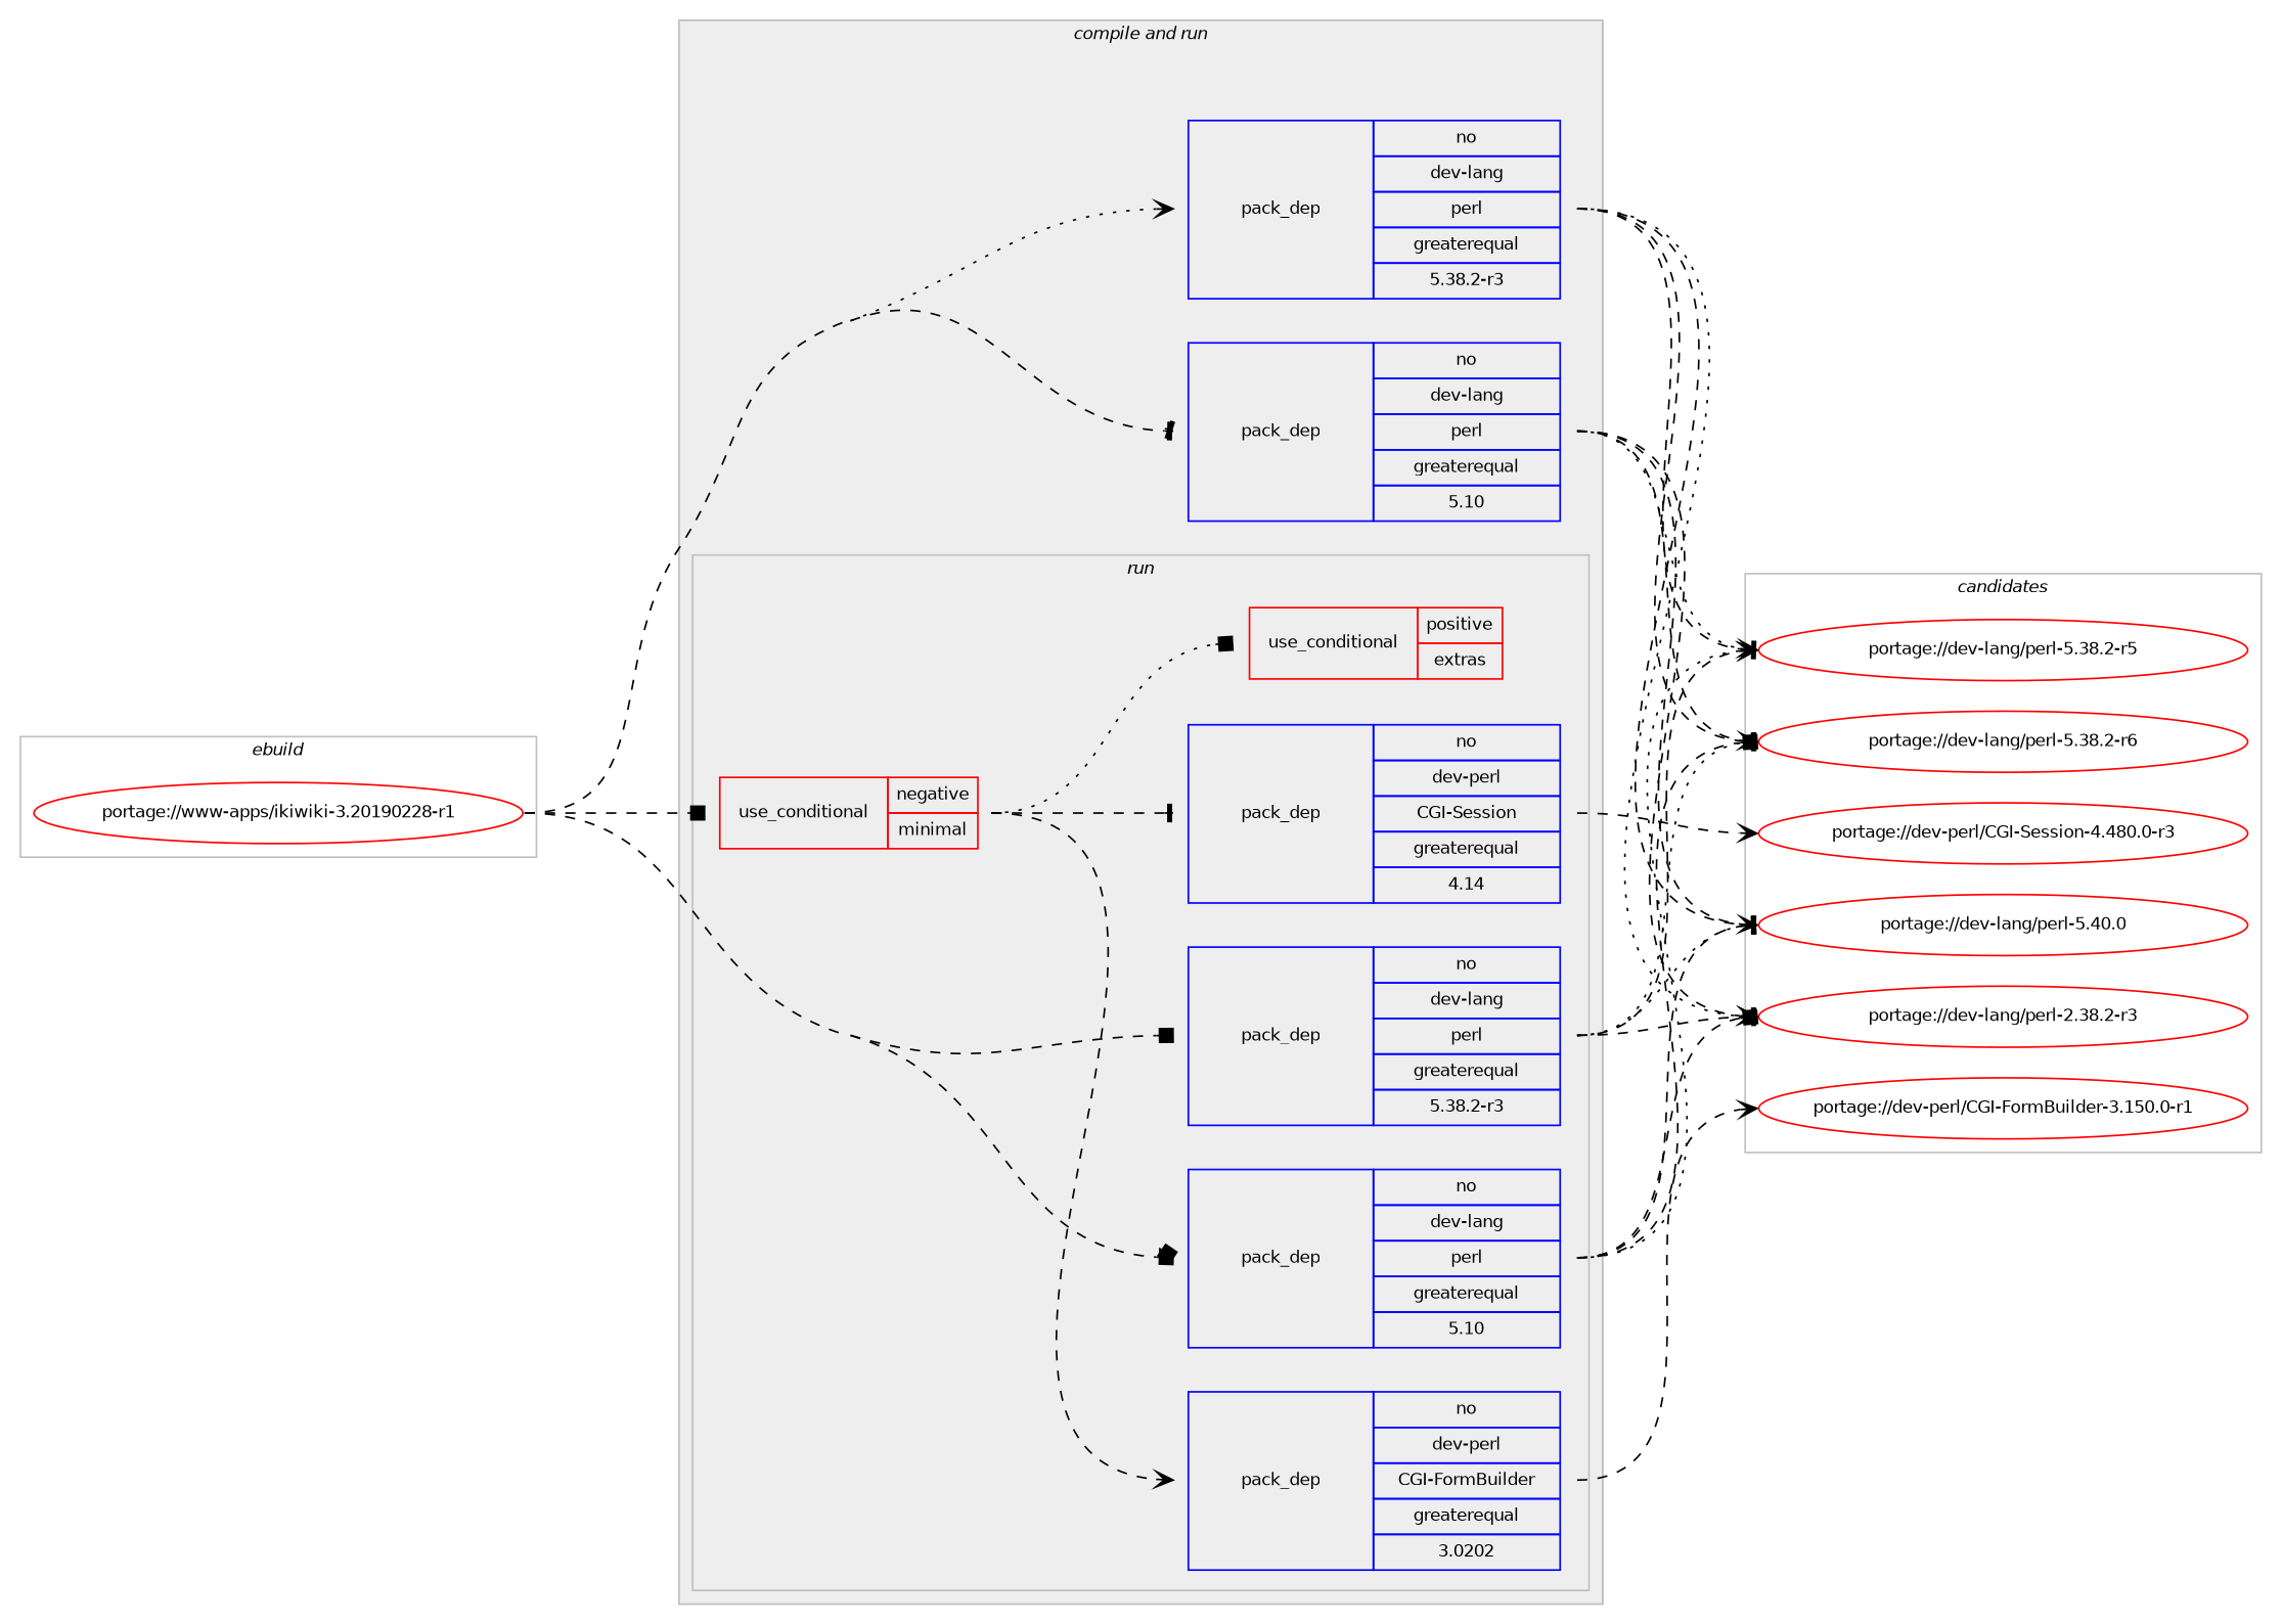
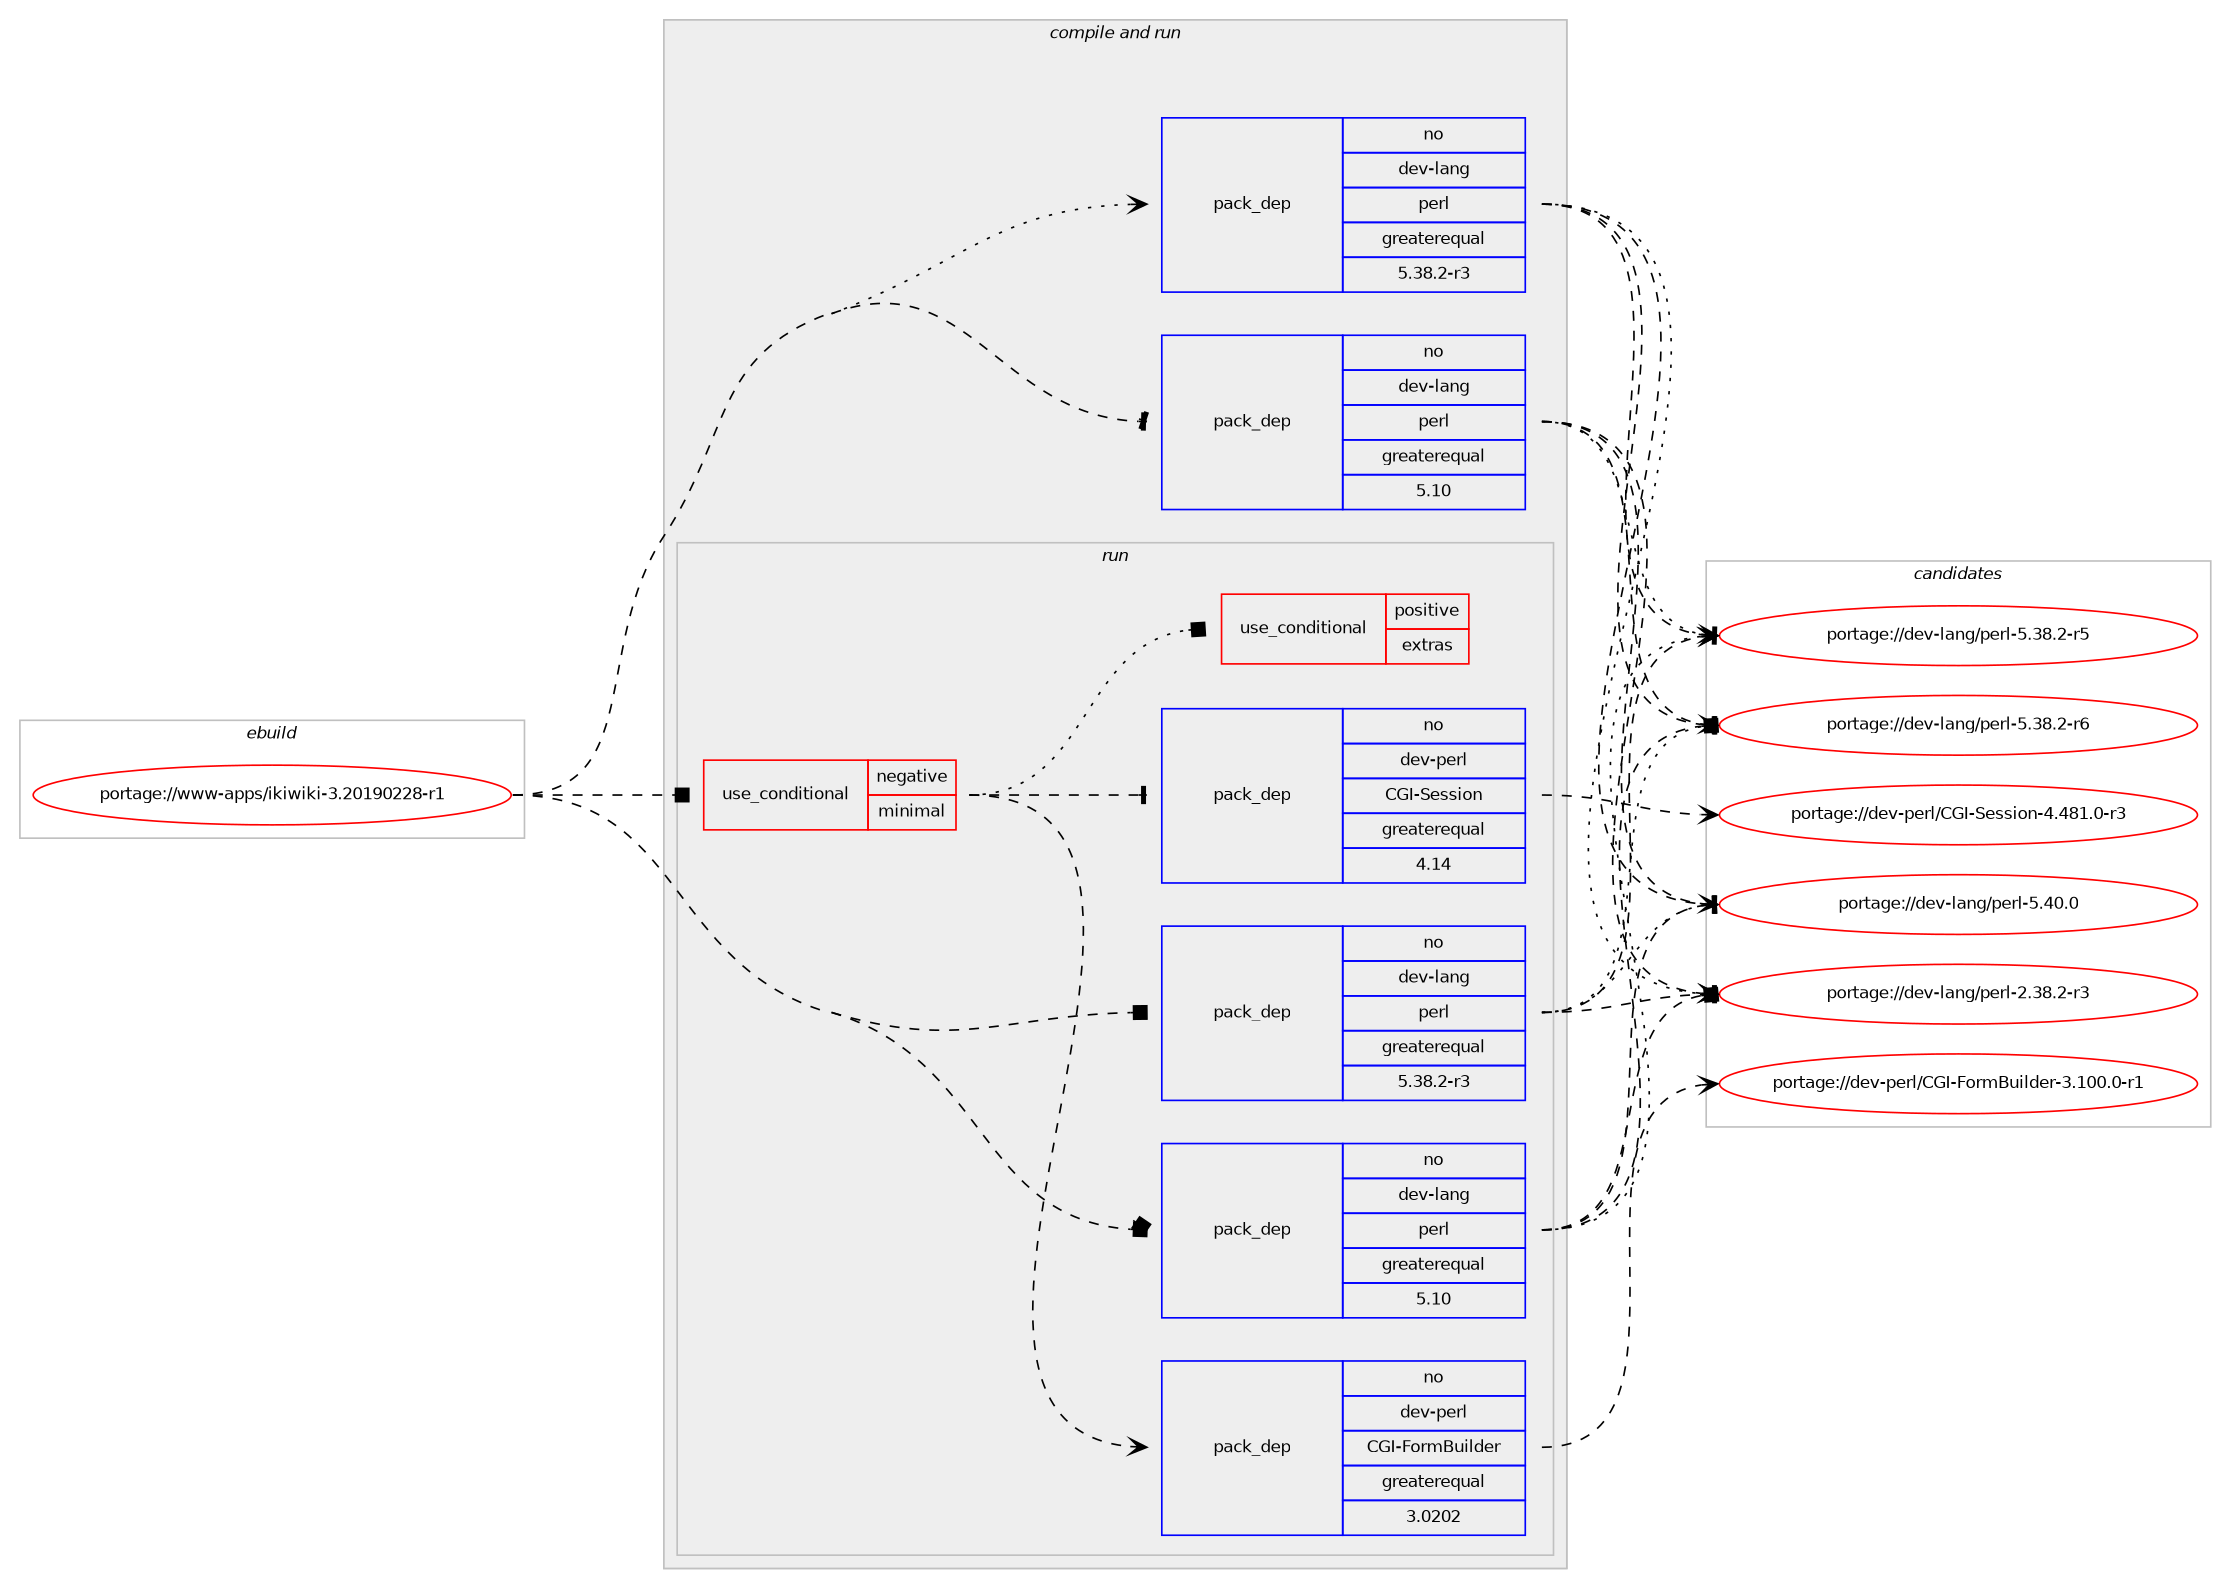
  digraph {
    compound=true
    concentrate=true
    fontname=Helvetica
    fontsize=10
    newrank=true
    rankdir=LR
    ranksep=1.5
    node [color=red fontname=Helvetica fontsize=10 shape=none]
    edge [arrowhead=vee headport=w style=dashed tailport=e weight=100]
    n1 [label="portage://www-apps/ikiwiki-3.20190228-r1" width=4 shape=""]
    n2 [color=blue label=<<TABLE BORDER="0" CELLBORDER="1" CELLSPACING="0" CELLPADDING="4" WIDTH="220"><TR><TD ROWSPAN="6" CELLPADDING="30">pack_dep</TD></TR><TR><TD WIDTH="110">no</TD></TR><TR><TD>dev-lang</TD></TR><TR><TD>perl</TD></TR><TR><TD>greaterequal</TD></TR><TR><TD>5.10</TD></TR></TABLE>>]
    n3 [color=blue label=<<TABLE BORDER="0" CELLBORDER="1" CELLSPACING="0" CELLPADDING="4" WIDTH="220"><TR><TD ROWSPAN="6" CELLPADDING="30">pack_dep</TD></TR><TR><TD WIDTH="110">no</TD></TR><TR><TD>dev-lang</TD></TR><TR><TD>perl</TD></TR><TR><TD>greaterequal</TD></TR><TR><TD>5.38.2-r3</TD></TR></TABLE>>]
    n4 [color=blue label=<<TABLE BORDER="0" CELLBORDER="1" CELLSPACING="0" CELLPADDING="4" WIDTH="220"><TR><TD ROWSPAN="6" CELLPADDING="30">pack_dep</TD></TR><TR><TD WIDTH="110">no</TD></TR><TR><TD>dev-perl</TD></TR><TR><TD>CGI-FormBuilder</TD></TR><TR><TD>greaterequal</TD></TR><TR><TD>3.0202</TD></TR></TABLE>>]
    n5 [color=blue label=<<TABLE BORDER="0" CELLBORDER="1" CELLSPACING="0" CELLPADDING="4" WIDTH="220"><TR><TD ROWSPAN="6" CELLPADDING="30">pack_dep</TD></TR><TR><TD WIDTH="110">no</TD></TR><TR><TD>dev-perl</TD></TR><TR><TD>CGI-Session</TD></TR><TR><TD>greaterequal</TD></TR><TR><TD>4.14</TD></TR></TABLE>>]
    n6 [label=<<TABLE BORDER="0" CELLBORDER="1" CELLSPACING="0" CELLPADDING="4"><TR><TD ROWSPAN="3" CELLPADDING="10">use_conditional</TD></TR><TR><TD>positive</TD></TR><TR><TD>extras</TD></TR></TABLE>>]
    n7 [label=<<TABLE BORDER="0" CELLBORDER="1" CELLSPACING="0" CELLPADDING="4"><TR><TD ROWSPAN="3" CELLPADDING="10">use_conditional</TD></TR><TR><TD>negative</TD></TR><TR><TD>minimal</TD></TR></TABLE>>]
    n8 [color=blue label=<<TABLE BORDER="0" CELLBORDER="1" CELLSPACING="0" CELLPADDING="4" WIDTH="220"><TR><TD ROWSPAN="6" CELLPADDING="30">pack_dep</TD></TR><TR><TD WIDTH="110">no</TD></TR><TR><TD>dev-lang</TD></TR><TR><TD>perl</TD></TR><TR><TD>greaterequal</TD></TR><TR><TD>5.10</TD></TR></TABLE>>]
    n9 [color=blue label=<<TABLE BORDER="0" CELLBORDER="1" CELLSPACING="0" CELLPADDING="4" WIDTH="220"><TR><TD ROWSPAN="6" CELLPADDING="30">pack_dep</TD></TR><TR><TD WIDTH="110">no</TD></TR><TR><TD>dev-lang</TD></TR><TR><TD>perl</TD></TR><TR><TD>greaterequal</TD></TR><TR><TD>5.38.2-r3</TD></TR></TABLE>>]
    n10 [label="portage://dev-lang/perl-2.38.2-r3" width=4 shape=""]
    n11 [label="portage://dev-lang/perl-5.38.2-r5" width=4 shape=""]
    n12 [label="portage://dev-lang/perl-5.38.2-r6" width=4 shape=""]
    n13 [label="portage://dev-lang/perl-5.40.0" width=4 shape=""]
-   n14 [label="portage://dev-perl/CGI-FormBuilder-3.150.0-r1" width=4 shape=""]
-   n15 [label="portage://dev-perl/CGI-Session-4.480.0-r3" width=4 shape=""]
+   n14 [label="portage://dev-perl/CGI-FormBuilder-3.100.0-r1" width=4 shape=""]
+   n15 [label="portage://dev-perl/CGI-Session-4.481.0-r3" width=4 shape=""]
    subgraph cluster_1 {
      color=gray
      label=<<i>ebuild</i>>
      rank=same
      n1
    }
    subgraph cluster_2 {
      color=gray
      label=<<i>dependencies</i>>
      subgraph cluster_3 {
        color=gray
        fillcolor="#eeeeee"
        label=<<i>compile</i>>
        style=filled
        subgraph sub_4 {
          color=gray
          fillcolor="#eeeeee"
          label=<<i>compile</i>>
          style=filled
          n2
        }
        subgraph sub_5 {
          color=gray
          fillcolor="#eeeeee"
          label=<<i>compile</i>>
          style=filled
          n3
        }
      }
      subgraph cluster_6 {
        color=gray
        fillcolor="#eeeeee"
        label=<<i>compile and run</i>>
        style=filled
      }
      subgraph cluster_7 {
        color=gray
        fillcolor="#eeeeee"
        label=<<i>run</i>>
        style=filled
        subgraph sub_8 {
          color=gray
          fillcolor="#eeeeee"
          label=<<i>run</i>>
          style=filled
          n7
          subgraph sub_9 {
            color=gray
            fillcolor="#eeeeee"
            label=<<i>run</i>>
            style=filled
            n4
          }
          subgraph sub_10 {
            color=gray
            fillcolor="#eeeeee"
            label=<<i>run</i>>
            style=filled
            n5
          }
          subgraph sub_11 {
            color=gray
            fillcolor="#eeeeee"
            label=<<i>run</i>>
            style=filled
            n6
          }
        }
        subgraph sub_12 {
          color=gray
          fillcolor="#eeeeee"
          label=<<i>run</i>>
          style=filled
          n8
        }
        subgraph sub_13 {
          color=gray
          fillcolor="#eeeeee"
          label=<<i>run</i>>
          style=filled
          n9
        }
      }
    }
    subgraph cluster_14 {
      color=gray
      label=<<i>candidates</i>>
      rank=same
      subgraph sub_15 {
        color=black
        label=<<i>candidates</i>>
        nodesep=1
        rank=same
        n10
        n11
        n12
        n13
      }
      subgraph sub_16 {
        color=black
        label=<<i>candidates</i>>
        nodesep=1
        rank=same
        n10
        n11
        n12
        n13
      }
      subgraph sub_17 {
        color=black
        label=<<i>candidates</i>>
        nodesep=1
        rank=same
        n14
      }
      subgraph sub_18 {
        color=black
        label=<<i>candidates</i>>
        nodesep=1
        rank=same
        n15
      }
      subgraph sub_19 {
        color=black
        label=<<i>candidates</i>>
        nodesep=1
        rank=same
        n10
        n11
        n12
        n13
      }
      subgraph sub_20 {
        color=black
        label=<<i>candidates</i>>
        nodesep=1
        rank=same
        n10
        n11
        n12
        n13
      }
    }
    n1 -> n2 [arrowhead=tee weight=20]
    n1 -> n3 [style=dotted weight=20]
    n1 -> n7 [arrowhead=box weight=20]
    n1 -> n8 [arrowhead=box weight=20]
    n1 -> n9 [arrowhead=box weight=20]
    n2 -> n10
    n2 -> n11 [style=dotted]
    n2 -> n12 [arrowhead=tee]
    n2 -> n13 [arrowhead=tee]
    n3 -> n10 [style=dotted]
    n3 -> n11 [arrowhead=tee]
    n3 -> n12
    n3 -> n13
    n4 -> n14
    n5 -> n15
    n7 -> n4 [weight=20]
    n7 -> n5 [arrowhead=tee weight=20]
    n7 -> n6 [arrowhead=box style=dotted weight=20]
    n8 -> n10 [arrowhead=box]
    n8 -> n11 [style=dotted]
    n8 -> n12 [arrowhead=box]
    n8 -> n13 [arrowhead=tee]
    n9 -> n10 [arrowhead=tee]
    n9 -> n11
    n9 -> n12 [arrowhead=tee style=dotted]
    n9 -> n13 [arrowhead=tee style=dotted]
  }
